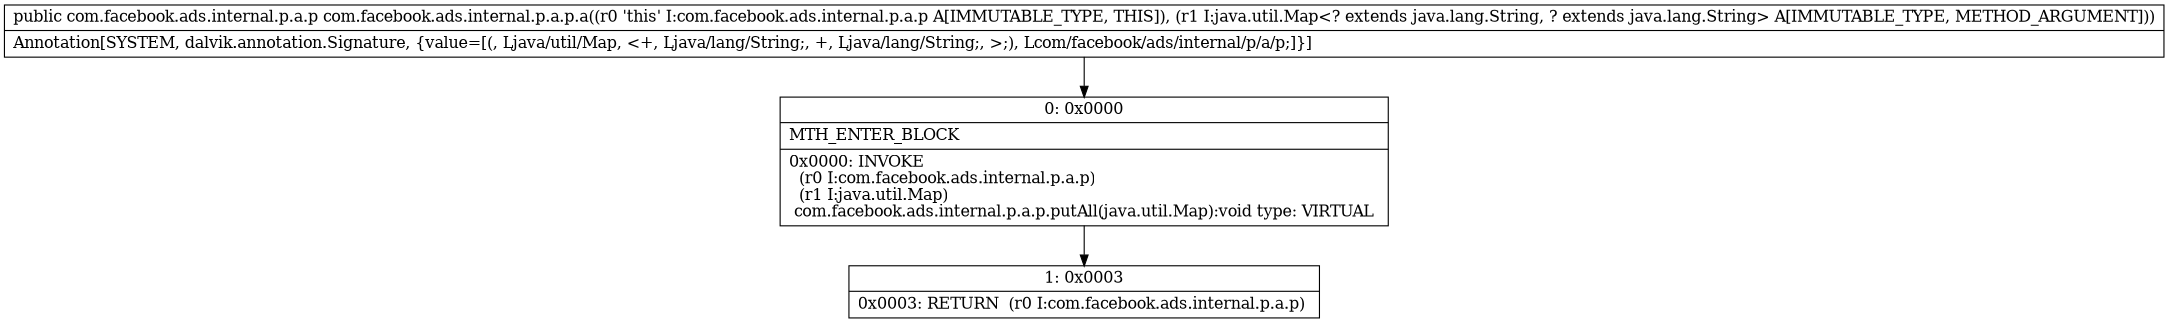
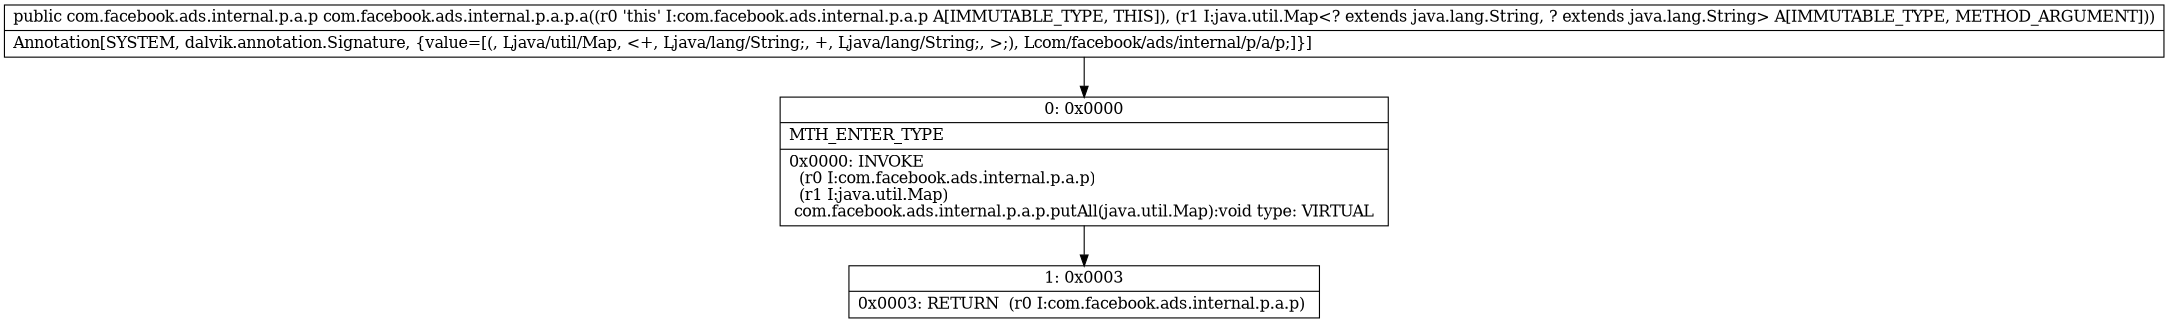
  digraph {
    node [shape=record]
-   n1 [label="{0\:\ 0x0000|MTH_ENTER_BLOCK\l|0x0000: INVOKE  \l  (r0 I:com.facebook.ads.internal.p.a.p)\l  (r1 I:java.util.Map)\l com.facebook.ads.internal.p.a.p.putAll(java.util.Map):void type: VIRTUAL \l}"]
+   n1 [label="{0\:\ 0x0000|MTH_ENTER_TYPE\l|0x0000: INVOKE  \l  (r0 I:com.facebook.ads.internal.p.a.p)\l  (r1 I:java.util.Map)\l com.facebook.ads.internal.p.a.p.putAll(java.util.Map):void type: VIRTUAL \l}"]
    n2 [label="{1\:\ 0x0003|0x0003: RETURN  (r0 I:com.facebook.ads.internal.p.a.p) \l}"]
    n3 [label="{public com.facebook.ads.internal.p.a.p com.facebook.ads.internal.p.a.p.a((r0 'this' I:com.facebook.ads.internal.p.a.p A[IMMUTABLE_TYPE, THIS]), (r1 I:java.util.Map\<? extends java.lang.String, ? extends java.lang.String\> A[IMMUTABLE_TYPE, METHOD_ARGUMENT]))  | Annotation[SYSTEM, dalvik.annotation.Signature, \{value=[(, Ljava\/util\/Map, \<+, Ljava\/lang\/String;, +, Ljava\/lang\/String;, \>;), Lcom\/facebook\/ads\/internal\/p\/a\/p;]\}]\l}"]
    n1 -> n2
    n3 -> n1
  }
